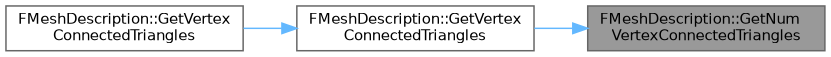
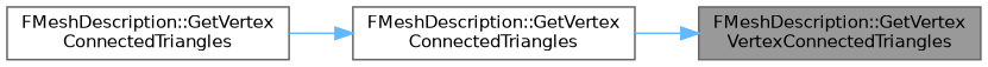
  digraph {
    rankdir=RL
    node [color=grey40 fillcolor=white fontname=Helvetica fontsize=10 shape=box style=filled]
    edge [color=steelblue1 dir=back fontname=Helvetica fontsize=10 labelfontname=Helvetica labelfontsize=10 style=solid]
-   n1 [color=gray40 fillcolor=grey60 fontcolor=black height=0.2 label="FMeshDescription::GetNum\lVertexConnectedTriangles" width=0.4]
+   n1 [color=gray40 fillcolor=grey60 fontcolor=black height=0.2 label="FMeshDescription::GetVertex\lVertexConnectedTriangles" width=0.4]
    n2 [height=0.2 label="FMeshDescription::GetVertex\lConnectedTriangles" width=0.4]
    n3 [height=0.2 label="FMeshDescription::GetVertex\lConnectedTriangles" width=0.4]
    n1 -> n2
    n2 -> n3
  }
